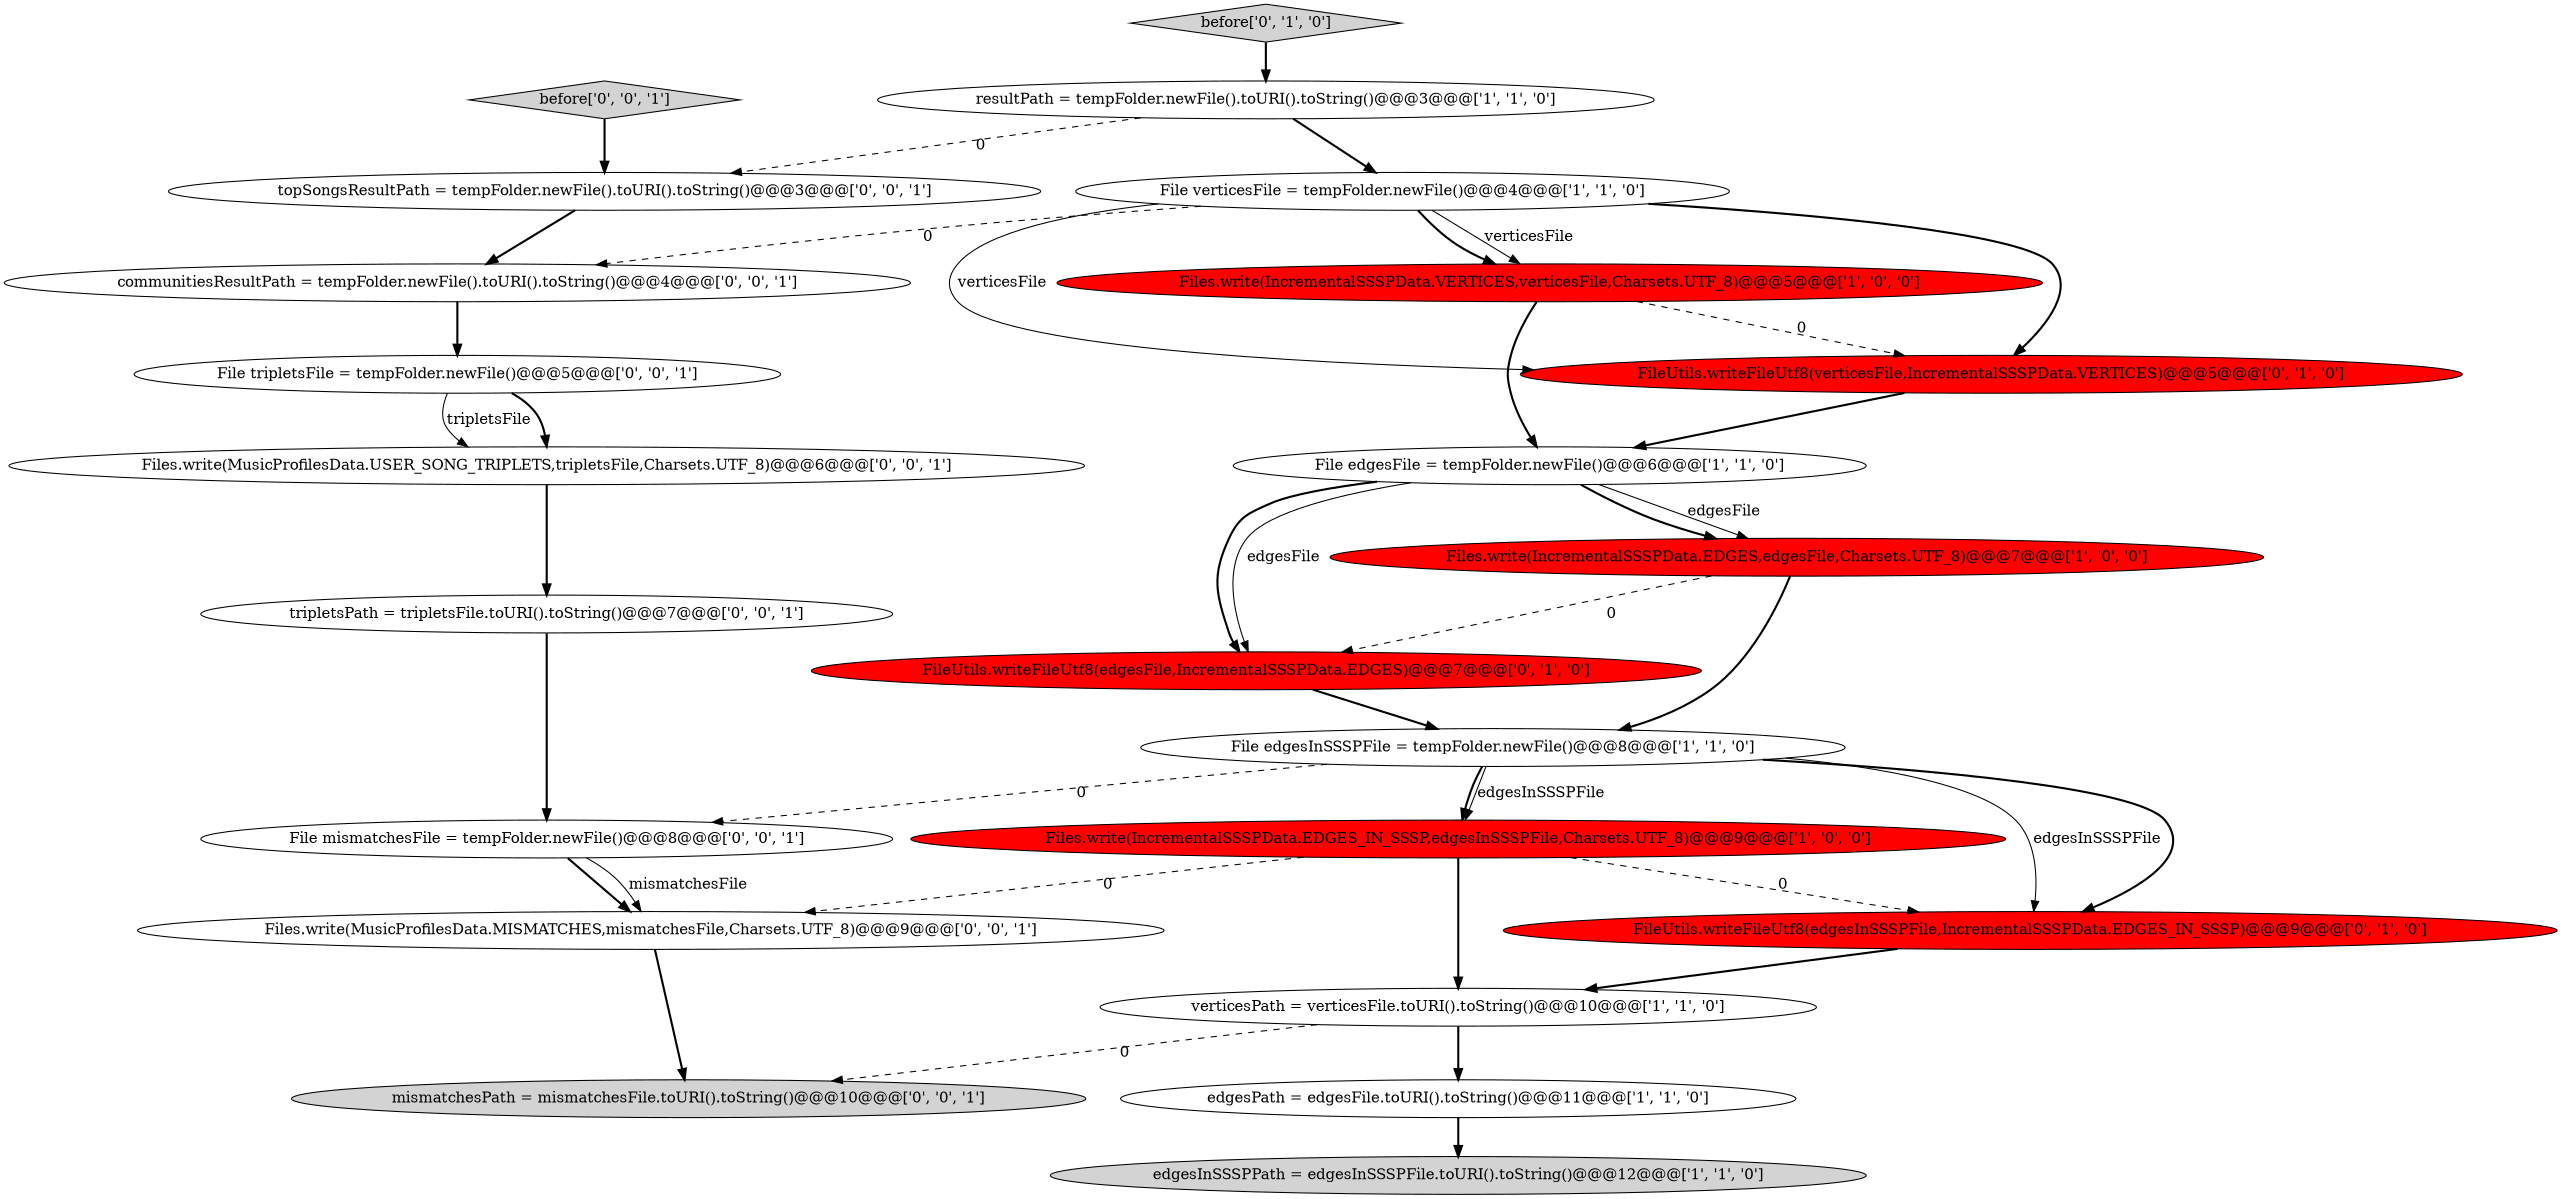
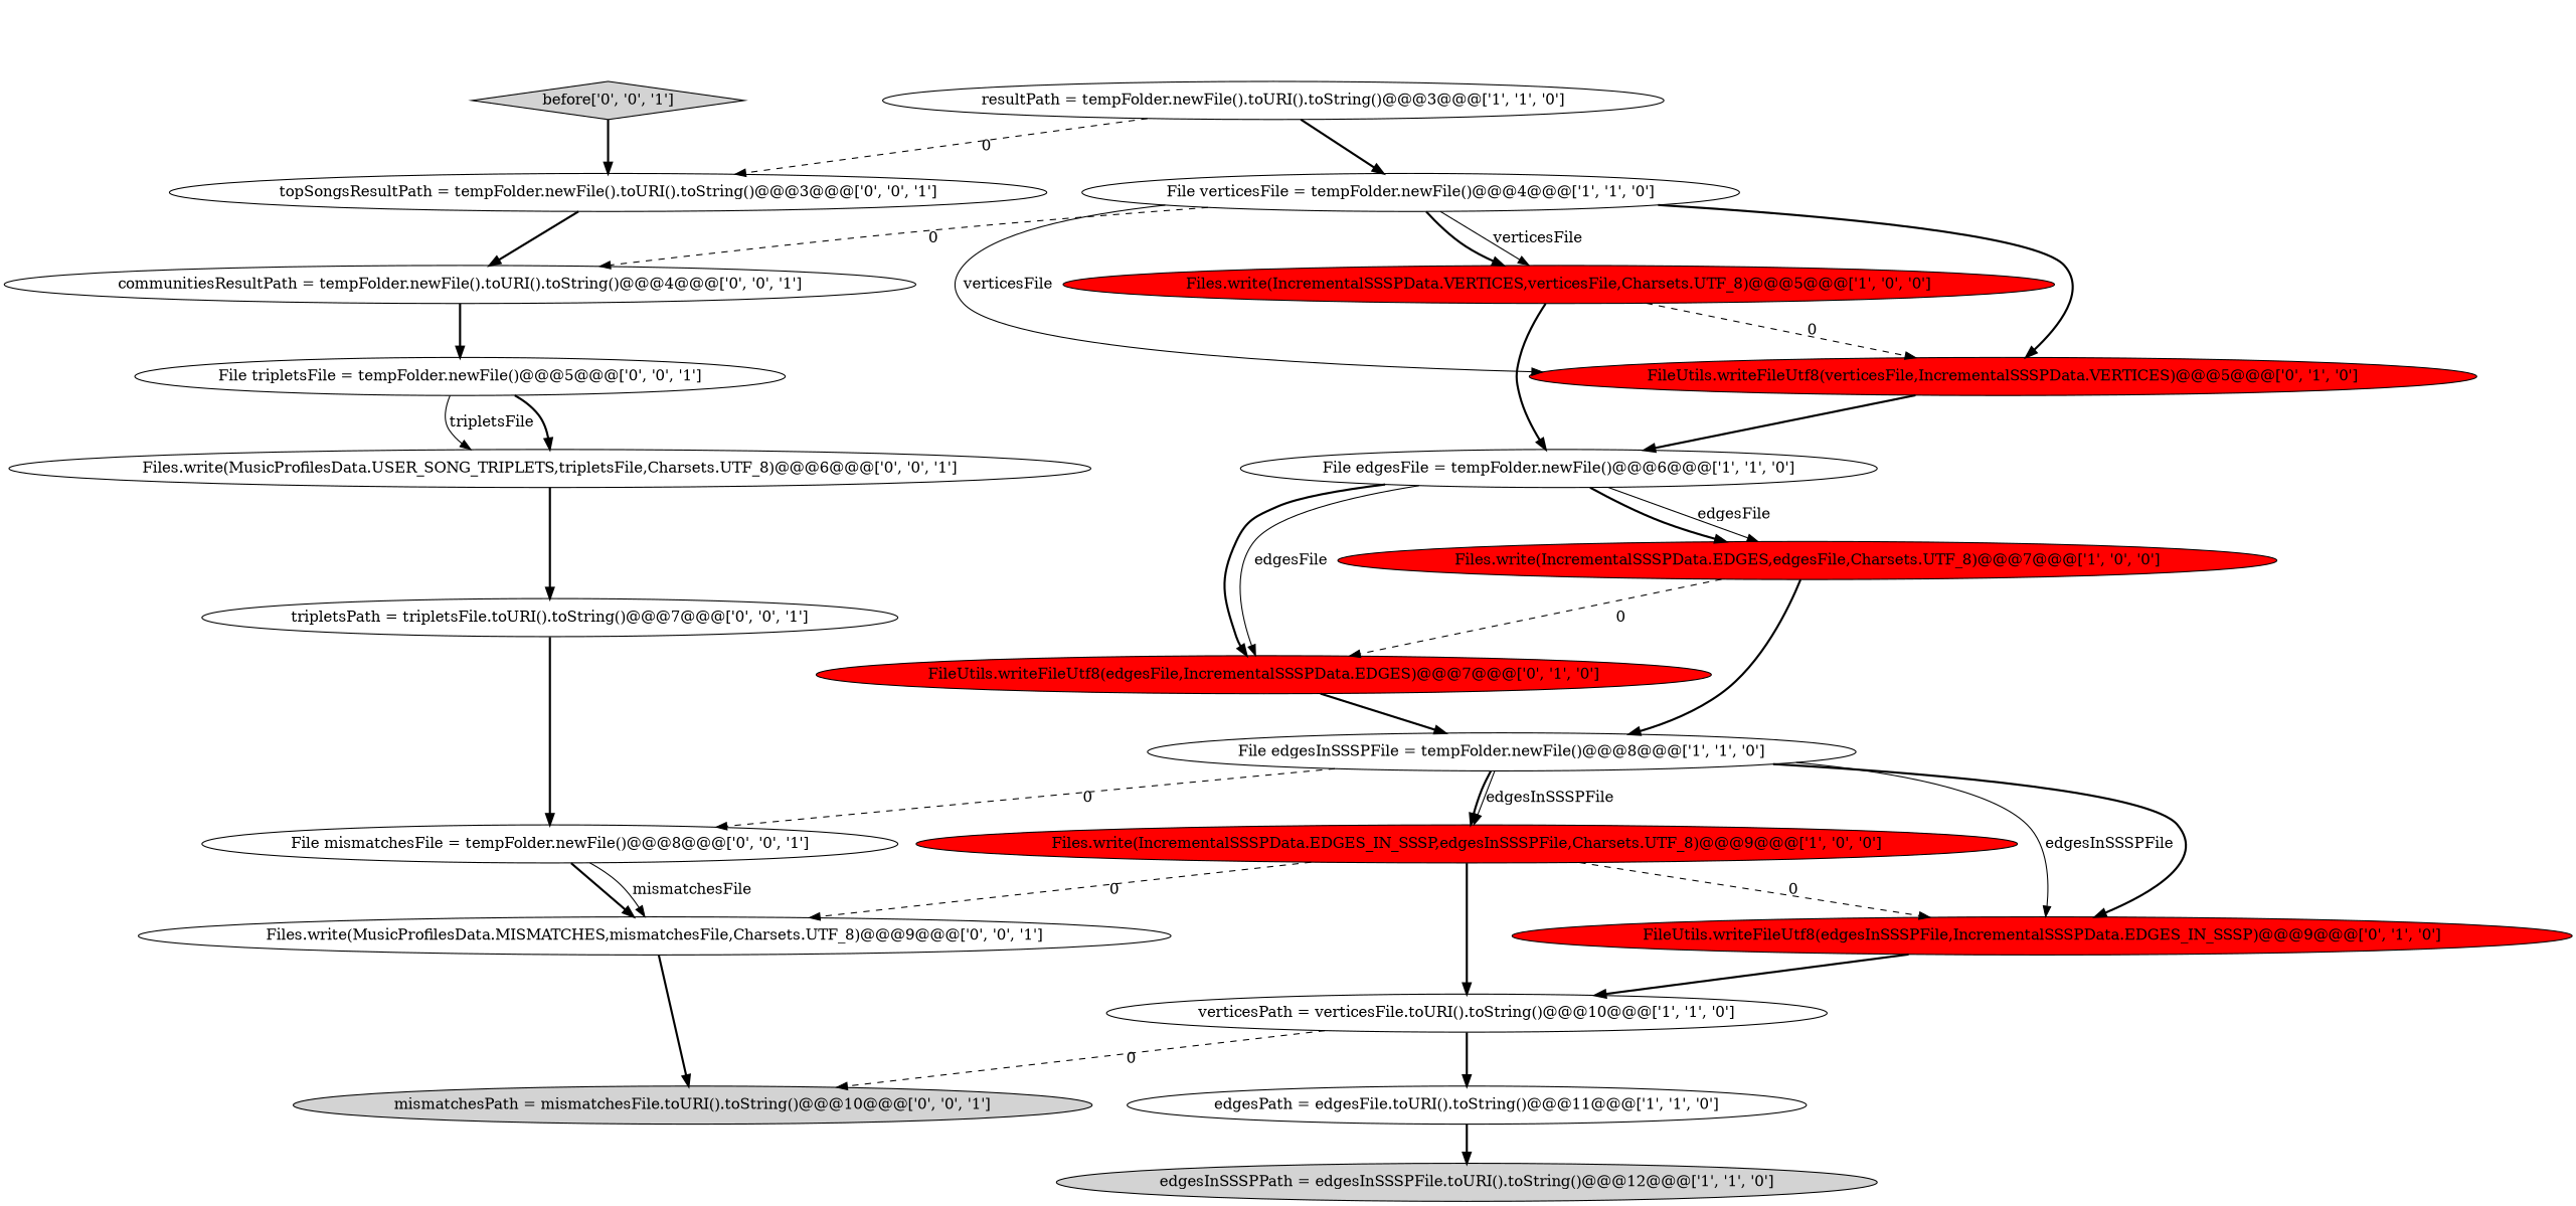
  digraph {
    node [fillcolor=white shape=ellipse style=filled]
    edge [style=bold]
    n1 [fillcolor=red label="FileUtils.writeFileUtf8(verticesFile,IncrementalSSSPData.VERTICES)@@@5@@@['0', '1', '0']"]
    n2 [label="File edgesFile = tempFolder.newFile()@@@6@@@['1', '1', '0']"]
    n3 [fillcolor=red label="FileUtils.writeFileUtf8(edgesFile,IncrementalSSSPData.EDGES)@@@7@@@['0', '1', '0']"]
    n4 [fillcolor=red label="Files.write(IncrementalSSSPData.EDGES,edgesFile,Charsets.UTF_8)@@@7@@@['1', '0', '0']"]
    n5 [label="topSongsResultPath = tempFolder.newFile().toURI().toString()@@@3@@@['0', '0', '1']"]
    n6 [label="communitiesResultPath = tempFolder.newFile().toURI().toString()@@@4@@@['0', '0', '1']"]
    n7 [label="File tripletsFile = tempFolder.newFile()@@@5@@@['0', '0', '1']"]
    n8 [label="edgesPath = edgesFile.toURI().toString()@@@11@@@['1', '1', '0']"]
    n9 [fillcolor=lightgray label="edgesInSSSPPath = edgesInSSSPFile.toURI().toString()@@@12@@@['1', '1', '0']"]
    n10 [label="Files.write(MusicProfilesData.USER_SONG_TRIPLETS,tripletsFile,Charsets.UTF_8)@@@6@@@['0', '0', '1']"]
    n11 [label="tripletsPath = tripletsFile.toURI().toString()@@@7@@@['0', '0', '1']"]
    n12 [label="File mismatchesFile = tempFolder.newFile()@@@8@@@['0', '0', '1']"]
    n13 [fillcolor=red label="Files.write(IncrementalSSSPData.EDGES_IN_SSSP,edgesInSSSPFile,Charsets.UTF_8)@@@9@@@['1', '0', '0']"]
    n14 [label="Files.write(MusicProfilesData.MISMATCHES,mismatchesFile,Charsets.UTF_8)@@@9@@@['0', '0', '1']"]
    n15 [fillcolor=red label="FileUtils.writeFileUtf8(edgesInSSSPFile,IncrementalSSSPData.EDGES_IN_SSSP)@@@9@@@['0', '1', '0']"]
    n16 [label="verticesPath = verticesFile.toURI().toString()@@@10@@@['1', '1', '0']"]
    n17 [fillcolor=lightgray label="mismatchesPath = mismatchesFile.toURI().toString()@@@10@@@['0', '0', '1']"]
    n18 [label="File edgesInSSSPFile = tempFolder.newFile()@@@8@@@['1', '1', '0']"]
    n19 [label="resultPath = tempFolder.newFile().toURI().toString()@@@3@@@['1', '1', '0']"]
    n20 [label="File verticesFile = tempFolder.newFile()@@@4@@@['1', '1', '0']"]
    n21 [fillcolor=red label="Files.write(IncrementalSSSPData.VERTICES,verticesFile,Charsets.UTF_8)@@@5@@@['1', '0', '0']"]
-   n22 [fillcolor=lightgray label="before['0', '1', '0']" shape=diamond]
    n23 [fillcolor=lightgray label="before['0', '0', '1']" shape=diamond]
    n1 -> n2
    n2 -> n3 [label=edgesFile style=solid]
    n2 -> n3
    n2 -> n4 [label=edgesFile style=solid]
    n2 -> n4
    n3 -> n18
    n4 -> n3 [label=0 style=dashed]
    n4 -> n18
    n5 -> n6
    n6 -> n7
    n7 -> n10
    n7 -> n10 [label=tripletsFile style=solid]
    n8 -> n9
    n10 -> n11
    n11 -> n12
    n12 -> n14
    n12 -> n14 [label=mismatchesFile style=solid]
    n13 -> n14 [label=0 style=dashed]
    n13 -> n15 [label=0 style=dashed]
    n13 -> n16
    n14 -> n17
    n15 -> n16
    n16 -> n8
    n16 -> n17 [label=0 style=dashed]
    n18 -> n12 [label=0 style=dashed]
    n18 -> n13
    n18 -> n13 [label=edgesInSSSPFile style=solid]
    n18 -> n15 [label=edgesInSSSPFile style=solid]
    n18 -> n15
    n19 -> n5 [label=0 style=dashed]
    n19 -> n20
    n20 -> n1
    n20 -> n1 [label=verticesFile style=solid]
    n20 -> n6 [label=0 style=dashed]
    n20 -> n21
    n20 -> n21 [label=verticesFile style=solid]
    n21 -> n1 [label=0 style=dashed]
    n21 -> n2
-   n22 -> n19
    n23 -> n5
  }
